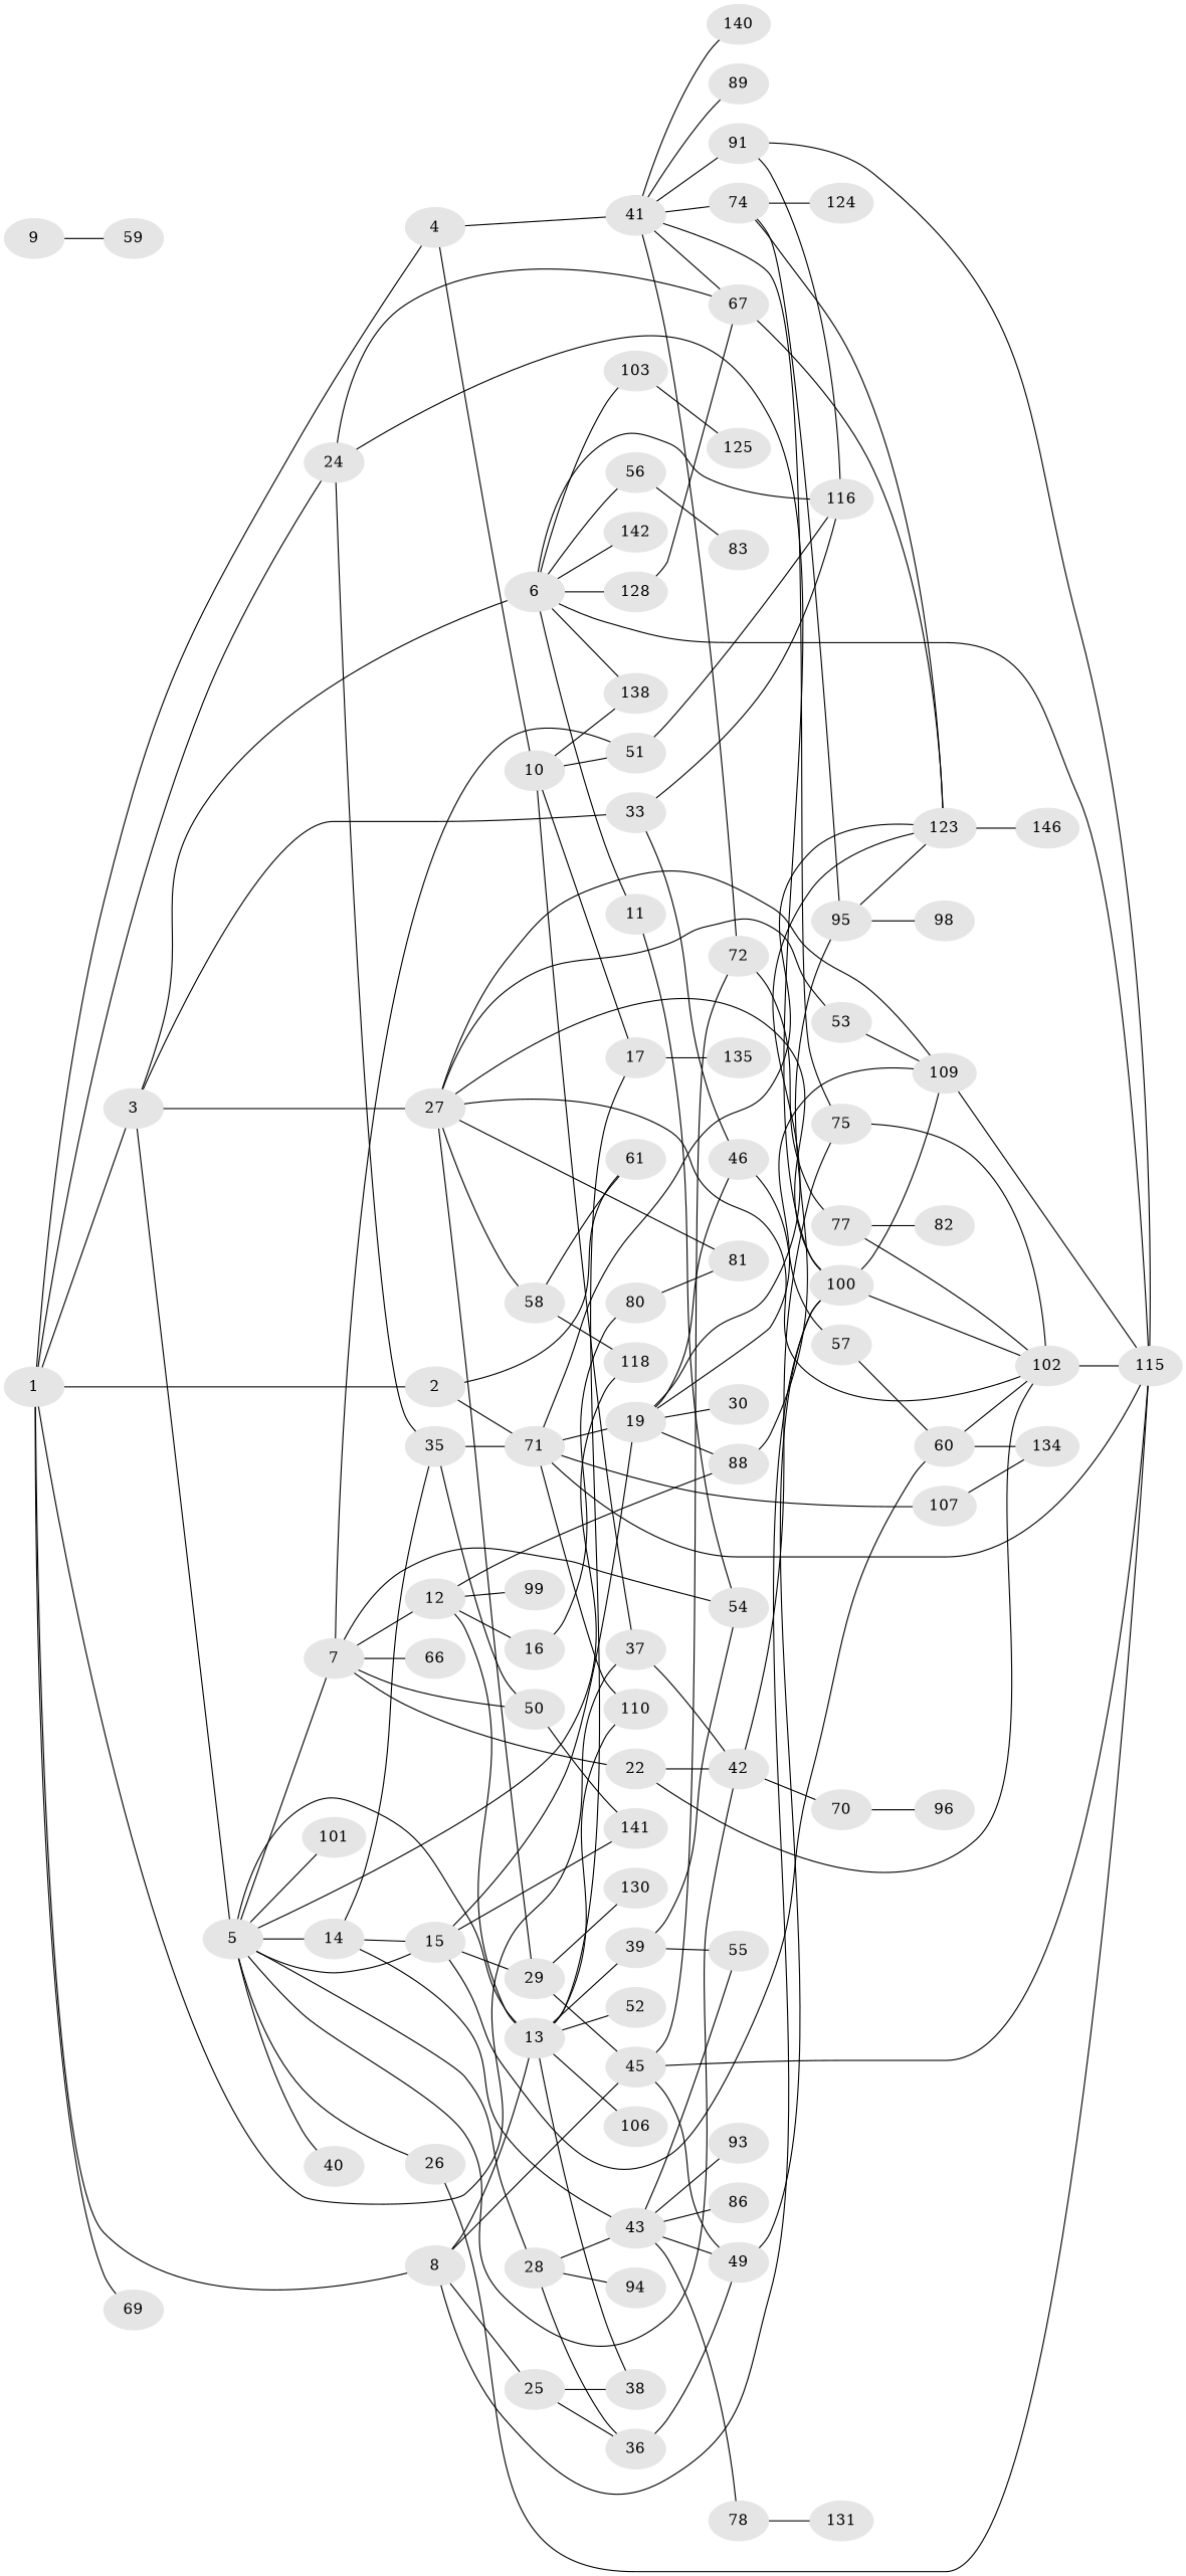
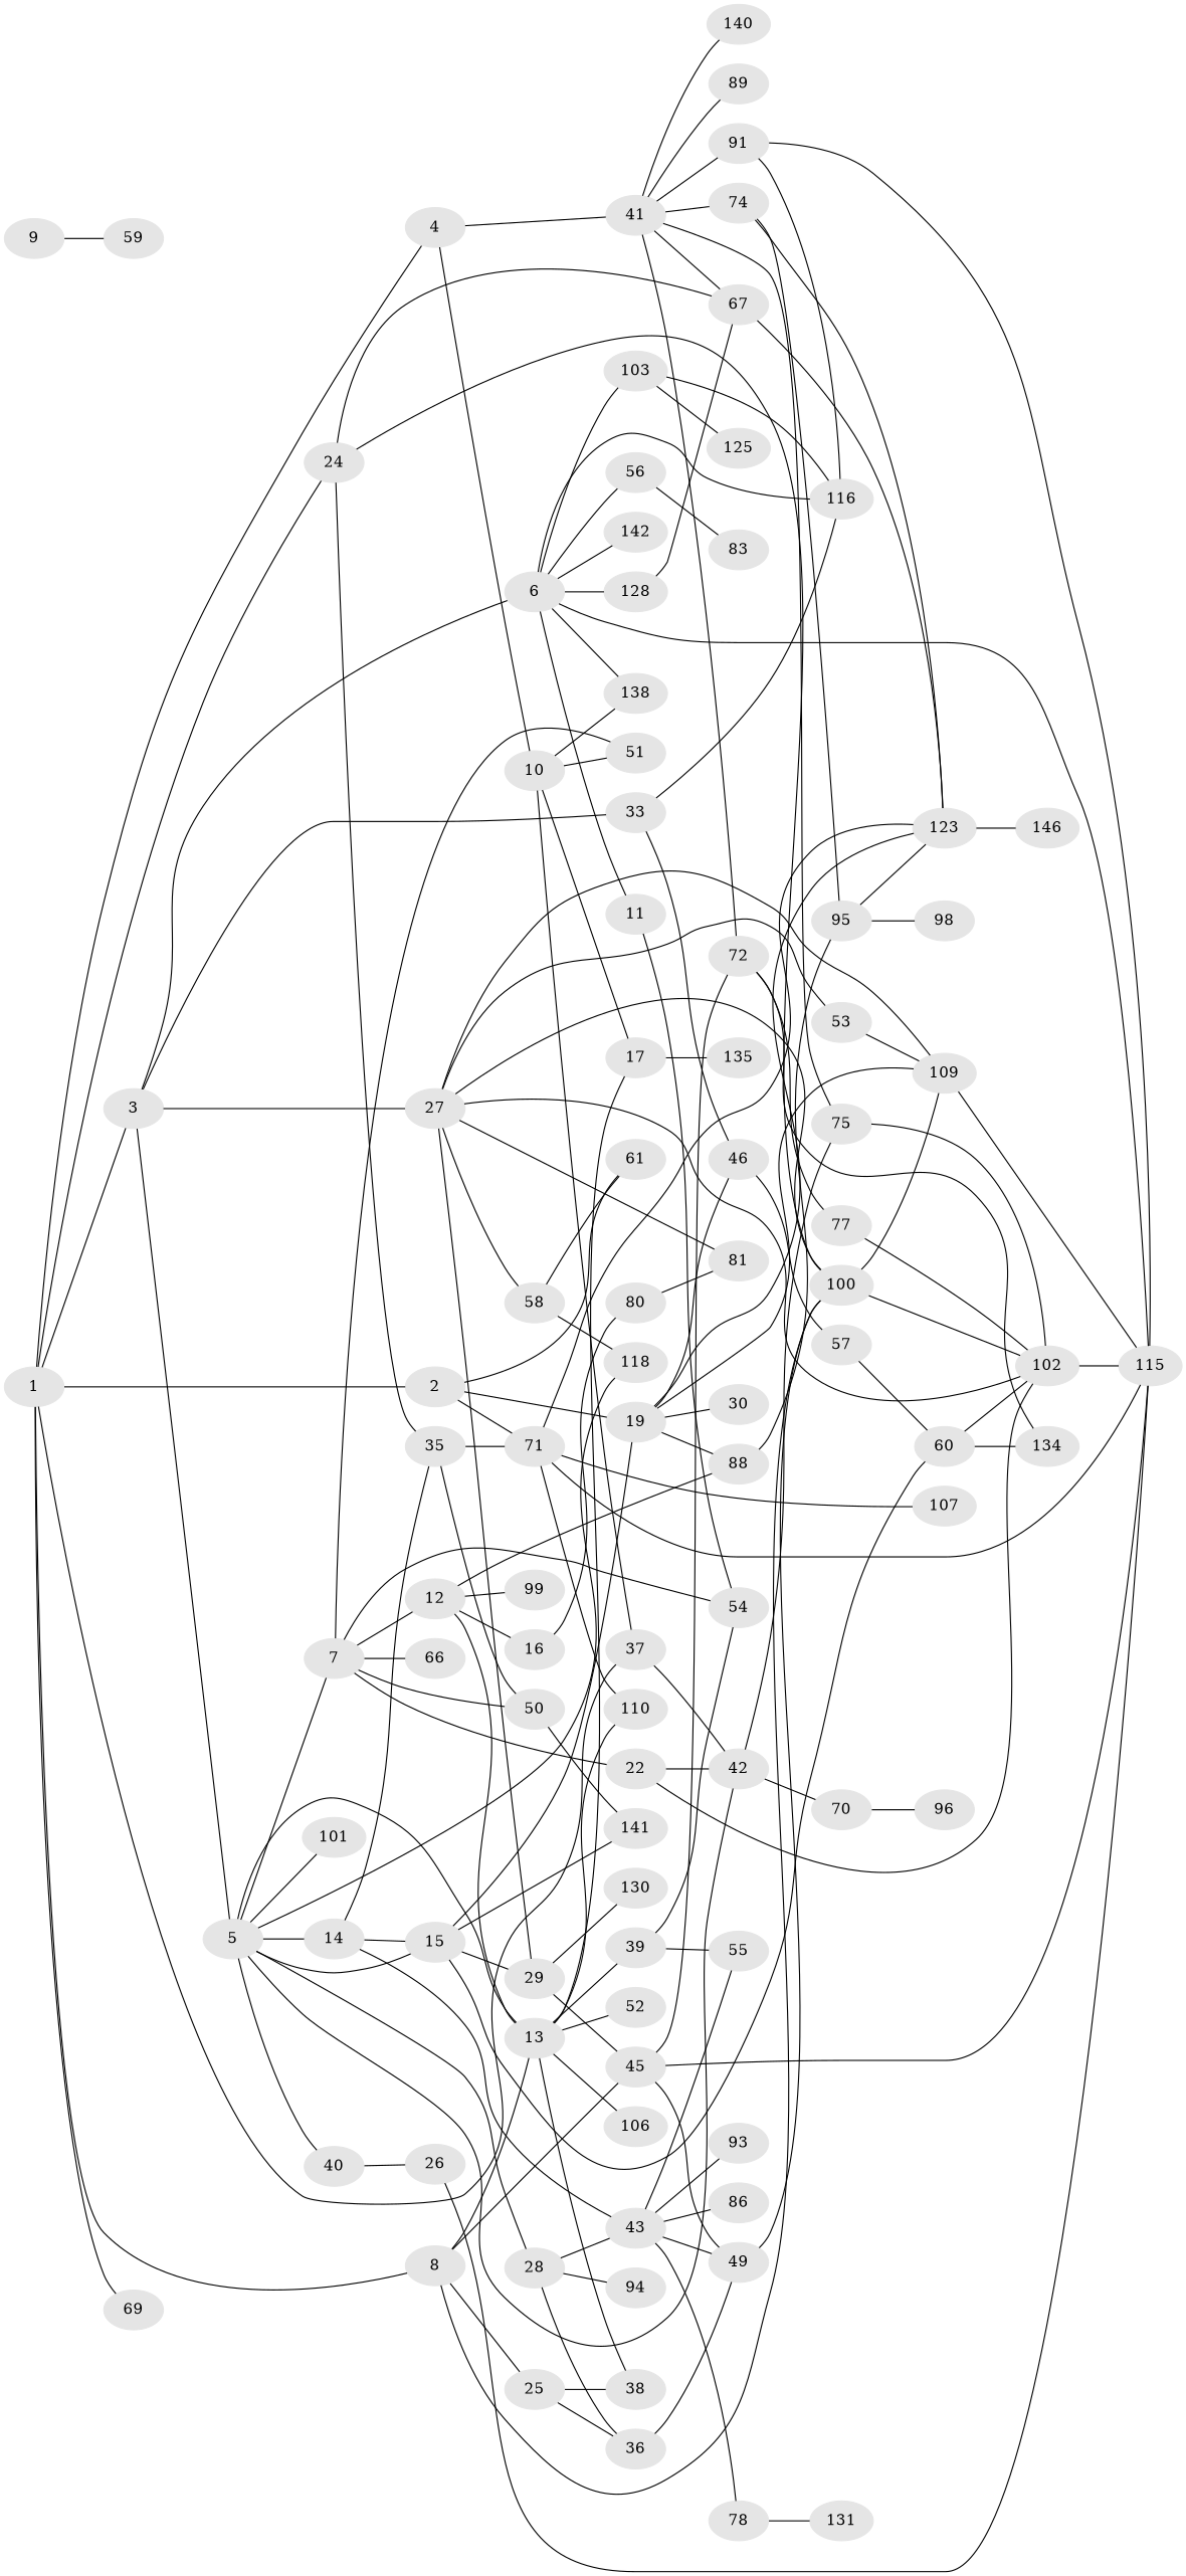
  graph {
    rankdir=LR
    node [color=gray90 style=filled]
    1 [super="+129"]
    2 [super="+145"]
    3
    4 [super="+47"]
    8 [super="+136"]
    24 [super="+92"]
    37
    69
    19 [super="+68"]
    61 [super="+127"]
    71 [super="+87"]
    5 [super="+20"]
    6 [super="+31"]
    27 [super="+32"]
    33 [super="+73"]
    10 [super="+120"]
    41 [super="+108"]
    13 [super="+23"]
    25 [super="+63"]
    45 [super="+64"]
    100 [super="+114"]
    59 [super="+144"]
    9
    67
    35 [super="+44"]
    42 [super="+65"]
    88
    30 [super="+111"]
    46 [super="+107"]
    109
    123 [super="+126"]
    115 [super="+139"]
    110
    n34 [label=107]
    7 [super="+21"]
    14
    15 [super="+112"]
    26 [super="+62"]
    28 [super="+34"]
    40
    101
    118
    11
    56 [super="+113"]
    103
    116 [super="+121"]
    128
    138
    142
    29
    102 [super="+119"]
    53
    58 [super="+79"]
    81
    51 [super="+104"]
    17 [super="+18"]
    72 [super="+84"]
    74 [super="+105"]
    75 [super="+117"]
    89
    91
    140
    12 [super="+90"]
    22
    50 [super="+122"]
    54
    66
    38
    39 [super="+132"]
    52 [super="+85"]
    106
    43 [super="+48"]
    60 [super="+97"]
    141
    36
    94
    70
    83
    125
    16
    99
    49 [super="+133"]
    135
    80
    95
    55 [super="+76"]
    78
    86
    93
    130
    134
    57
    146
    77
-   124
    96
    131 [super="+143"]
-   82
    98
    1 -- 2
    1 -- 3
    1 -- 4
    1 -- 8
    1 -- 24
    1 -- 37
    1 -- 69
-   71 -- 19
+   2 -- 19
    2 -- 61
    2 -- 71
    3 -- 5
    3 -- 6
    3 -- 27
    3 -- 33
    4 -- 10
    4 -- 41
    8 -- 13
    8 -- 25
    8 -- 45
    8 -- 100
    24 -- 100
    24 -- 67
    24 -- 35
    37 -- 42
    19 -- 88
    19 -- 30
    19 -- 46
    19 -- 109
    19 -- 123
    71 -- 123
    71 -- 115
    71 -- 110
    71 -- n34
    5 -- 13
    5 -- 42
    5 -- 7
    5 -- 14
    5 -- 15
-   5 -- 26
+   40 -- 26
    5 -- 28
    5 -- 40
    5 -- 101
    5 -- 118
    6 -- 115
    6 -- 11
    6 -- 56
    6 -- 103
    6 -- 116
    6 -- 128
    6 -- 138
    6 -- 142
    27 -- 100
    27 -- 109
    27 -- 29
    27 -- 102
    27 -- 53
    27 -- 58
    27 -- 81
    33 -- 46
    33 -- 116
    10 -- 37
    10 -- 138
    10 -- 51
    10 -- 17
    41 -- 67
    41 -- 72
    41 -- 74
    41 -- 75
    41 -- 89
    41 -- 91
    41 -- 140
    13 -- 110
    13 -- 17
    13 -- 38
    13 -- 39
    13 -- 52
    13 -- 106
    25 -- 38
    25 -- 36
    45 -- 115
    45 -- 72
    45 -- 49
    100 -- 109
    100 -- 102
    9 -- 59
    67 -- 123
    35 -- 71
    35 -- 50
    42 -- 75
    42 -- 70
    88 -- 95
    46 -- 57
    109 -- 115
    123 -- 146
    7 -- 51
    7 -- 12
    7 -- 22
    7 -- 50
    7 -- 54
    7 -- 66
    14 -- 35
    14 -- 15
    14 -- 43
    15 -- 19
    15 -- 29
    15 -- 60
    15 -- 141
    26 -- 115
    28 -- 43
    28 -- 36
    28 -- 94
    11 -- 54
    56 -- 83
    103 -- 125
    128 -- 67
    29 -- 45
    29 -- 130
    102 -- 115
    53 -- 109
    58 -- 61
    58 -- 118
-   51 -- 116
+   103 -- 116
    17 -- 135
-   n34 -- 134
+   72 -- 134
    72 -- 77 [weight=2]
    74 -- 123
    74 -- 95
-   74 -- 124
    75 -- 102
    91 -- 115
    91 -- 116
    12 -- 13
    12 -- 88
    12 -- 16
    12 -- 99
    22 -- 42
    22 -- 102
    50 -- 141
    39 -- 54
    39 -- 55
    43 -- 49
    43 -- 55
    43 -- 78
    43 -- 86
    43 -- 93
    60 -- 102
    60 -- 134
    36 -- 49
    70 -- 96
    16 -- 80
    49 -- 100
    80 -- 81
    95 -- 123
    95 -- 98
    78 -- 131
    57 -- 60
    77 -- 102
-   77 -- 82
  }
